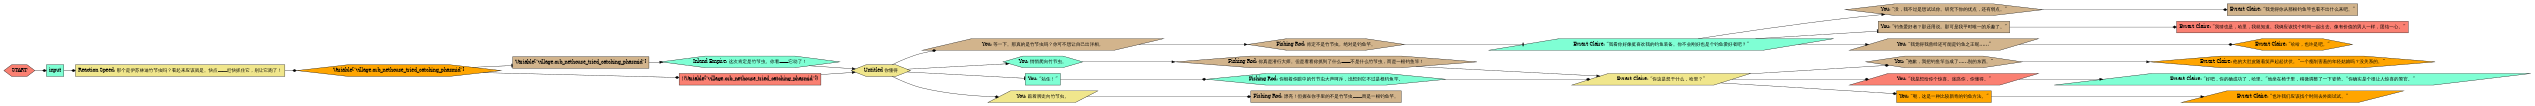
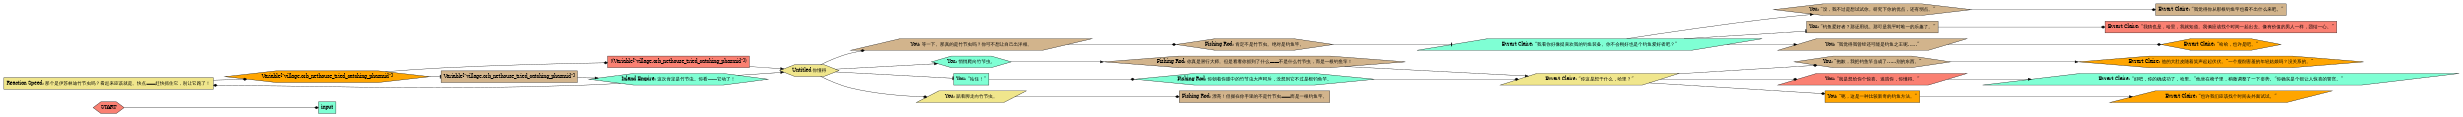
  digraph {
    rankdir=LR
    node [fillcolor=tan shape=hexagon style=filled]
    edge [arrowhead=diamond]
    n1 [fillcolor=salmon label=START]
    n2 [fillcolor=aquamarine label=input shape=box]
    n3 [fillcolor=khaki label="Reaction Speed: 那个是伊苏林迪竹节虫吗？看起来应该就是。快点——赶快抓住它，别让它跑了！" shape=box]
    n4 [fillcolor=orange label="Variable[\"village.orb_nethouse_tried_catching_phasmid\"]"]
    n5 [label="You: 等一下。那真的是竹节虫吗？你可不想让自己出洋相。" shape=parallelogram]
    n6 [label="Fishing Rod: 肯定不是竹节虫。绝对是钓鱼竿。"]
    n7 [fillcolor=aquamarine label="Evrart Claire: “我看你好像挺喜欢我的钓鱼装备。你不会刚好也是个钓鱼爱好者吧？”" shape=parallelogram]
    n8 [fillcolor=salmon label="Evrart Claire: “我猜也是，哈里，我就知道。我俩应该找个时间一起出去。像有价值的男人一样，团结一心。”" shape=box]
    n9 [label="Variable[\"village.orb_nethouse_tried_catching_phasmid\"]" shape=box]
    n10 [fillcolor=salmon label="!(Variable[\"village.orb_nethouse_tried_catching_phasmid\"])" shape=box]
    n11 [fillcolor=orange label="Evrart Claire: 他的大肚皮随着笑声起起伏伏。“一个瘦削害羞的年轻姑娘吗？没关系的。”"]
    n12 [fillcolor=orange label="Evrart Claire: “也许我们应该找个时间去外面试试。”" shape=parallelogram]
    n13 [label="You: “抱歉，我把钓鱼竿当成了……别的东西。”"]
    n14 [fillcolor=aquamarine label="Evrart Claire: “好吧，你的确成功了，哈里。”他坐在椅子里，稍微调整了一下姿势。“你确实是个很让人惊喜的警官。”" shape=parallelogram]
    n15 [label="You: “没，我不过是想试试你。研究下你的优点，还有弱点。”"]
    n16 [label="Evrart Claire: “我觉得你从那根钓鱼竿也看不出什么来吧。”" shape=box]
    n17 [label="Fishing Rod: 你真是潜行大师。但是看看你抓到了什么——不是什么竹节虫，而是一根钓鱼竿！"]
    n18 [fillcolor=khaki label="Evrart Claire: “你这是想干什么，哈里？”" shape=parallelogram]
    n19 [fillcolor=salmon label="You: “我是想给你个惊喜。迷惑你，你懂得。”" shape=parallelogram]
    n20 [fillcolor=orange label="You: “呃，这是一种比较新奇的钓鱼方法。”" shape=box]
    n21 [fillcolor=khaki label="Untitled 你懂得"]
    n22 [fillcolor=aquamarine label="You: 悄悄爬向竹节虫。"]
    n23 [fillcolor=aquamarine label="You: “站住！”" shape=box]
    n24 [fillcolor=khaki label="You: 踮着脚走向竹节虫。" shape=parallelogram]
    n25 [fillcolor=aquamarine label="Fishing Rod: 你朝着你眼中的竹节虫大声呵斥，没想到它不过是根钓鱼竿。"]
    n26 [label="Fishing Rod: 漂亮！但握在你手里的不是竹节虫——而是一根钓鱼竿。" shape=box]
    n27 [fillcolor=aquamarine label="Inland Empire: 这次肯定是竹节虫。你看——它动了！"]
    n28 [label="You: “钓鱼爱好者？那还用说。那可是我平时唯一的乐趣了。”" shape=box]
    n29 [label="You: “我觉得我曾经还可能是钓鱼之王呢……”" shape=parallelogram]
    n30 [fillcolor=orange label="Evrart Claire: “哈哈，也许是吧。”"]
    n1 -> n2
-   n2 -> n3
+   n27 -> n3
    n3 -> n4
    n4 -> n9 [arrowhead=tee]
    n4 -> n10
-   n5 -> n6 [arrowhead=normal]
+   n5 -> n6
    n6 -> n7 [arrowhead=tee]
    n7 -> n15 [arrowhead=normal]
    n7 -> n28 [arrowhead=tee]
    n7 -> n29 [arrowhead=normal]
    n9 -> n27 [arrowhead=normal]
    n10 -> n21 [arrowhead=normal]
    n13 -> n11 [arrowhead=normal]
    n15 -> n16
    n17 -> n18 [arrowhead=normal]
    n18 -> n13
    n18 -> n19
    n18 -> n20
    n19 -> n14 [arrowhead=normal]
    n20 -> n12 [arrowhead=normal]
    n21 -> n5
    n21 -> n22 [arrowhead=normal]
    n21 -> n23 [arrowhead=tee]
    n21 -> n24
    n22 -> n17 [arrowhead=normal]
    n23 -> n25
    n24 -> n26
    n25 -> n18
    n27 -> n21 [arrowhead=normal]
    n28 -> n8
    n29 -> n30
  }
